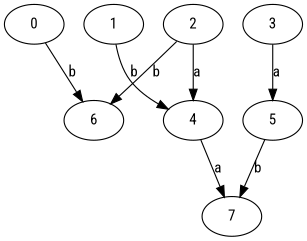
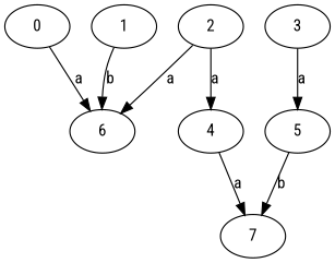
  strict digraph {
    fontname="Roboto Condensed"
    node [fontname="Roboto Condensed"]
    edge [fontname="Roboto Condensed"]
    0
    6
    4
    7
    2
    3
    5
    1
-   0 -> 6 [label=b]
+   0 -> 6 [label=a]
    4 -> 7 [label=a]
-   2 -> 6 [label=b]
+   2 -> 6 [label=a]
    2 -> 4 [label=a]
    3 -> 5 [label=a]
    5 -> 7 [label=b]
-   1 -> 4 [label=b]
+   1 -> 6 [label=b]
  }
